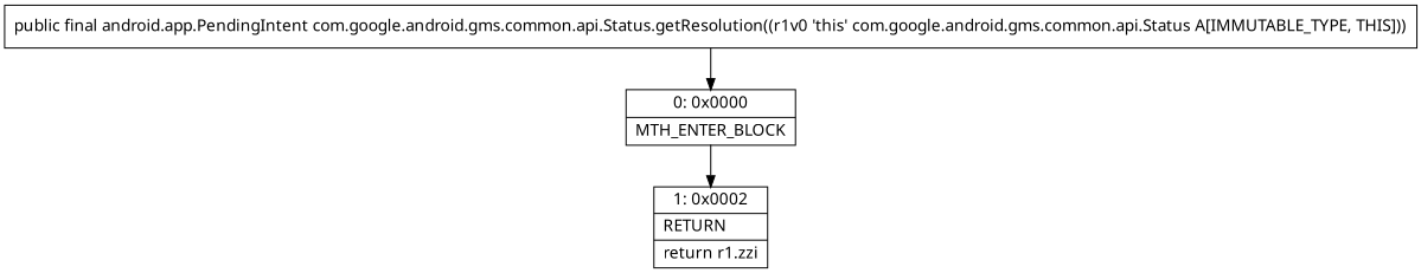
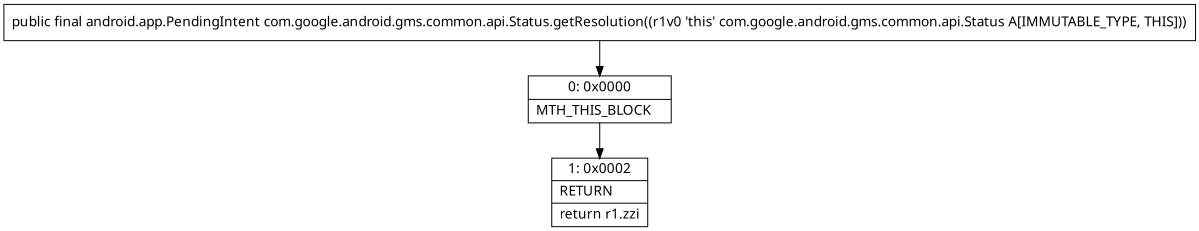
  digraph {
    fontname="Noto Sans"
    node [shape=record fontname="Noto Sans"]
    edge [fontname="Noto Sans"]
-   n1 [label="{0\:\ 0x0000|MTH_ENTER_BLOCK\l}"]
+   n1 [label="{0\:\ 0x0000|MTH_THIS_BLOCK\l}"]
    n2 [label="{1\:\ 0x0002|RETURN\l|return r1.zzi\l}"]
    n3 [label="{public final android.app.PendingIntent com.google.android.gms.common.api.Status.getResolution((r1v0 'this' com.google.android.gms.common.api.Status A[IMMUTABLE_TYPE, THIS])) }"]
    n1 -> n2
    n3 -> n1
  }
